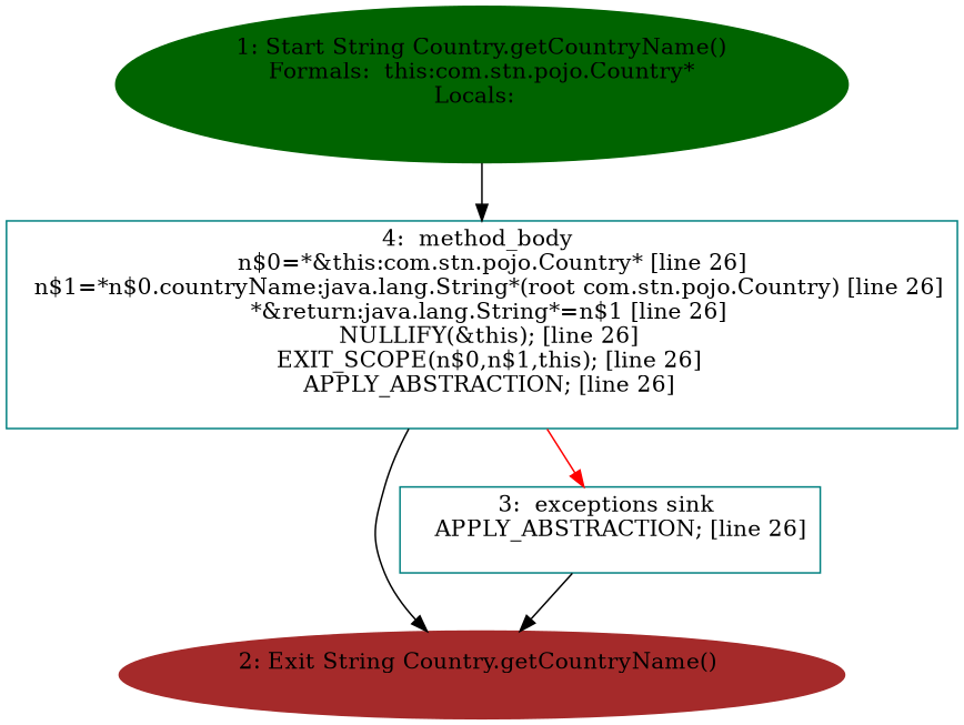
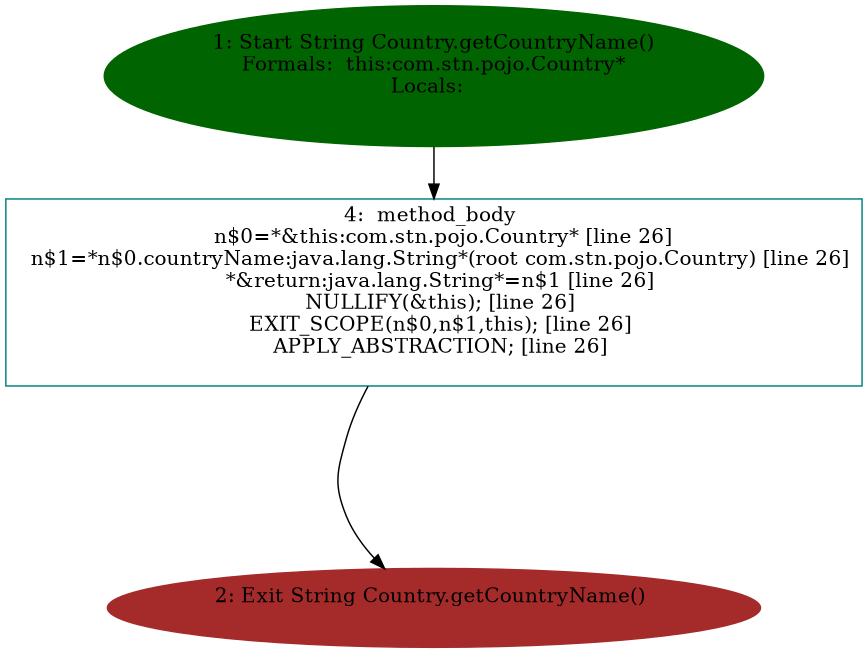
  digraph {
    node [color=teal]
    n1 [color=darkgreen label="1: Start String Country.getCountryName()\nFormals:  this:com.stn.pojo.Country*\nLocals:  \n  " style=filled]
    n2 [label="4:  method_body \n   n$0=*&this:com.stn.pojo.Country* [line 26]\n  n$1=*n$0.countryName:java.lang.String*(root com.stn.pojo.Country) [line 26]\n  *&return:java.lang.String*=n$1 [line 26]\n  NULLIFY(&this); [line 26]\n  EXIT_SCOPE(n$0,n$1,this); [line 26]\n  APPLY_ABSTRACTION; [line 26]\n " shape=box]
    n3 [color=brown label="2: Exit String Country.getCountryName() \n  " style=filled]
-   n4 [label="3:  exceptions sink \n   APPLY_ABSTRACTION; [line 26]\n " shape=box]
    n1 -> n2
    n2 -> n3
-   n2 -> n4 [color=red]
-   n4 -> n3
  }
